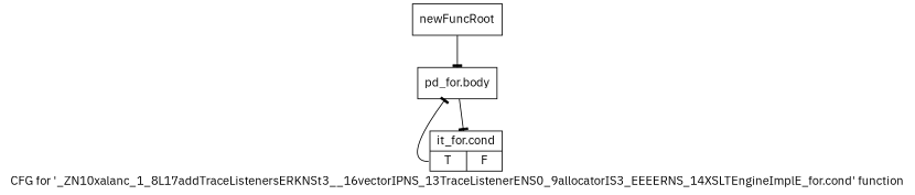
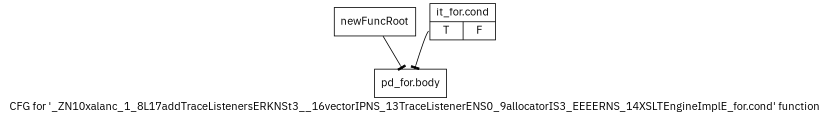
  digraph {
    fontname="IBM Plex Sans"
    label="CFG for '_ZN10xalanc_1_8L17addTraceListenersERKNSt3__16vectorIPNS_13TraceListenerENS0_9allocatorIS3_EEEERNS_14XSLTEngineImplE_for.cond' function"
    node [fontname="IBM Plex Sans" shape=record]
    edge [arrowhead=tee fontname="IBM Plex Sans"]
    n1 [label="{newFuncRoot}"]
    n2 [label="{pd_for.body}"]
    n3 [label="{it_for.cond|{<s0>T|<s1>F}}"]
    n1 -> n2
-   n2 -> n3
    n3 -> n2 [tailport=s0]
  }
